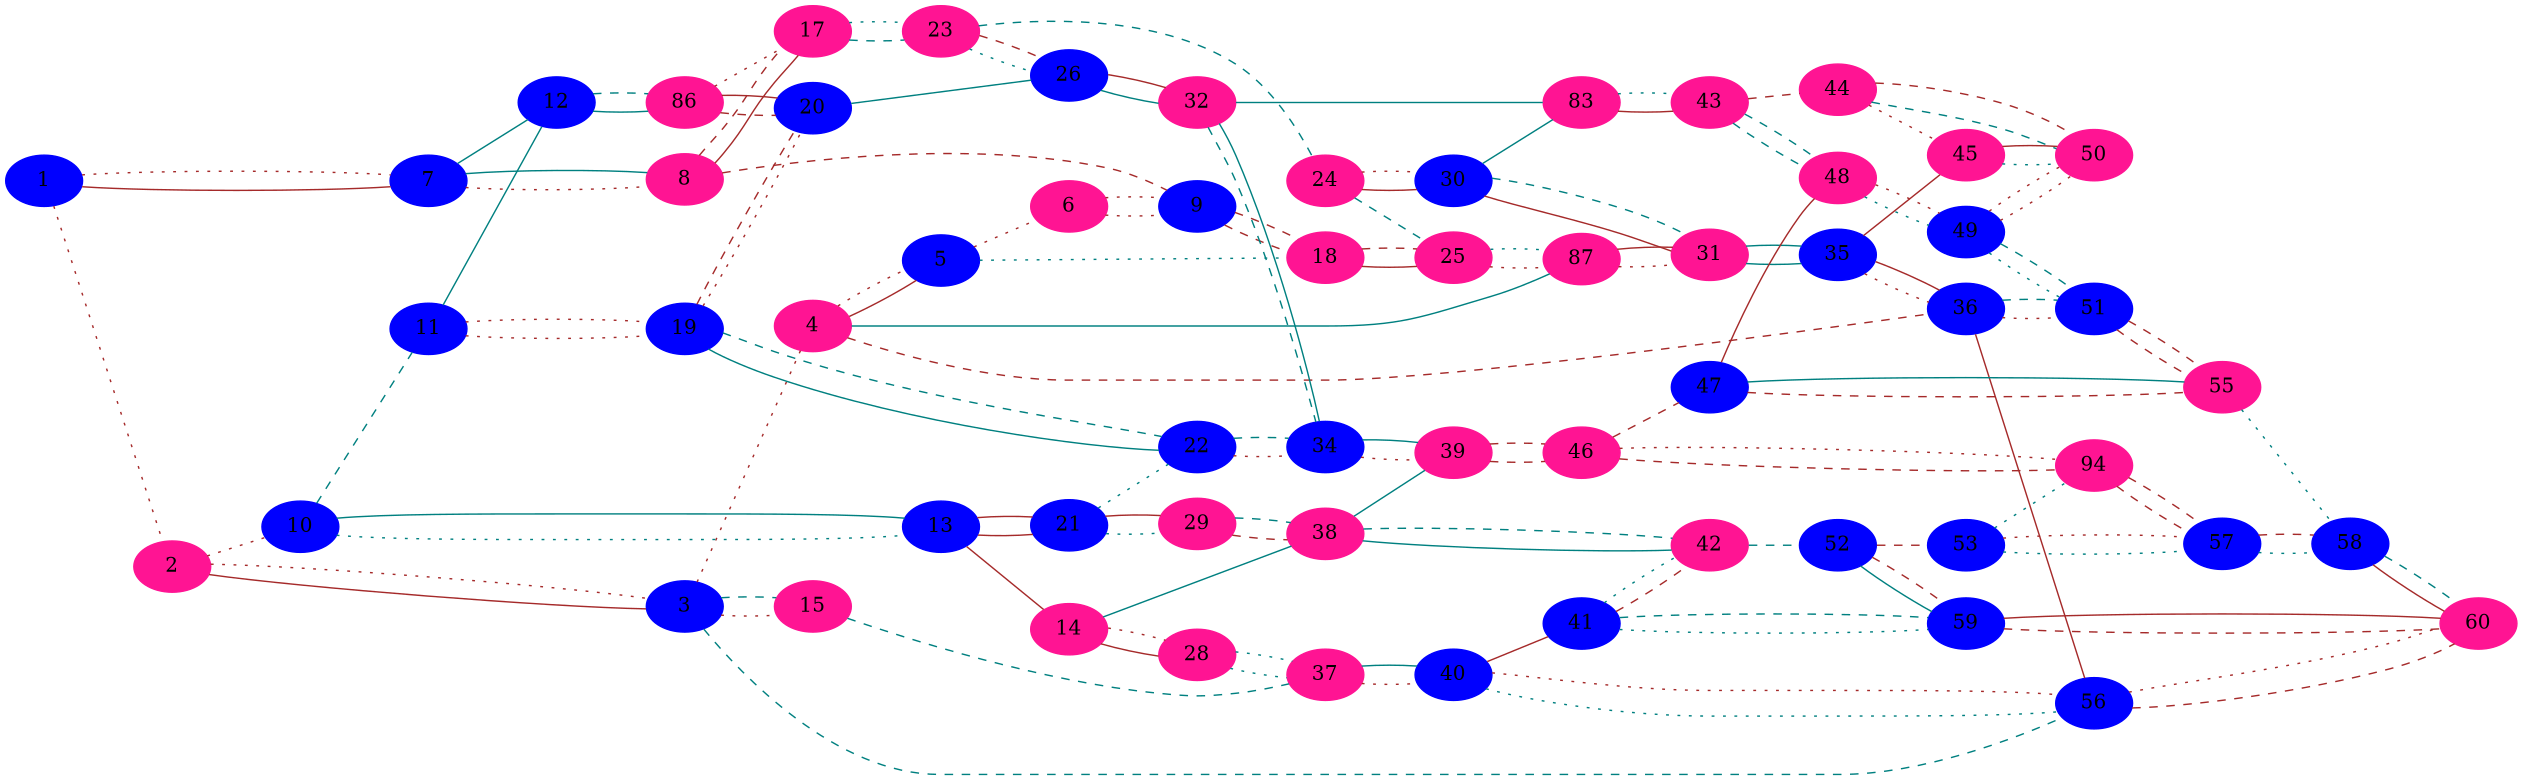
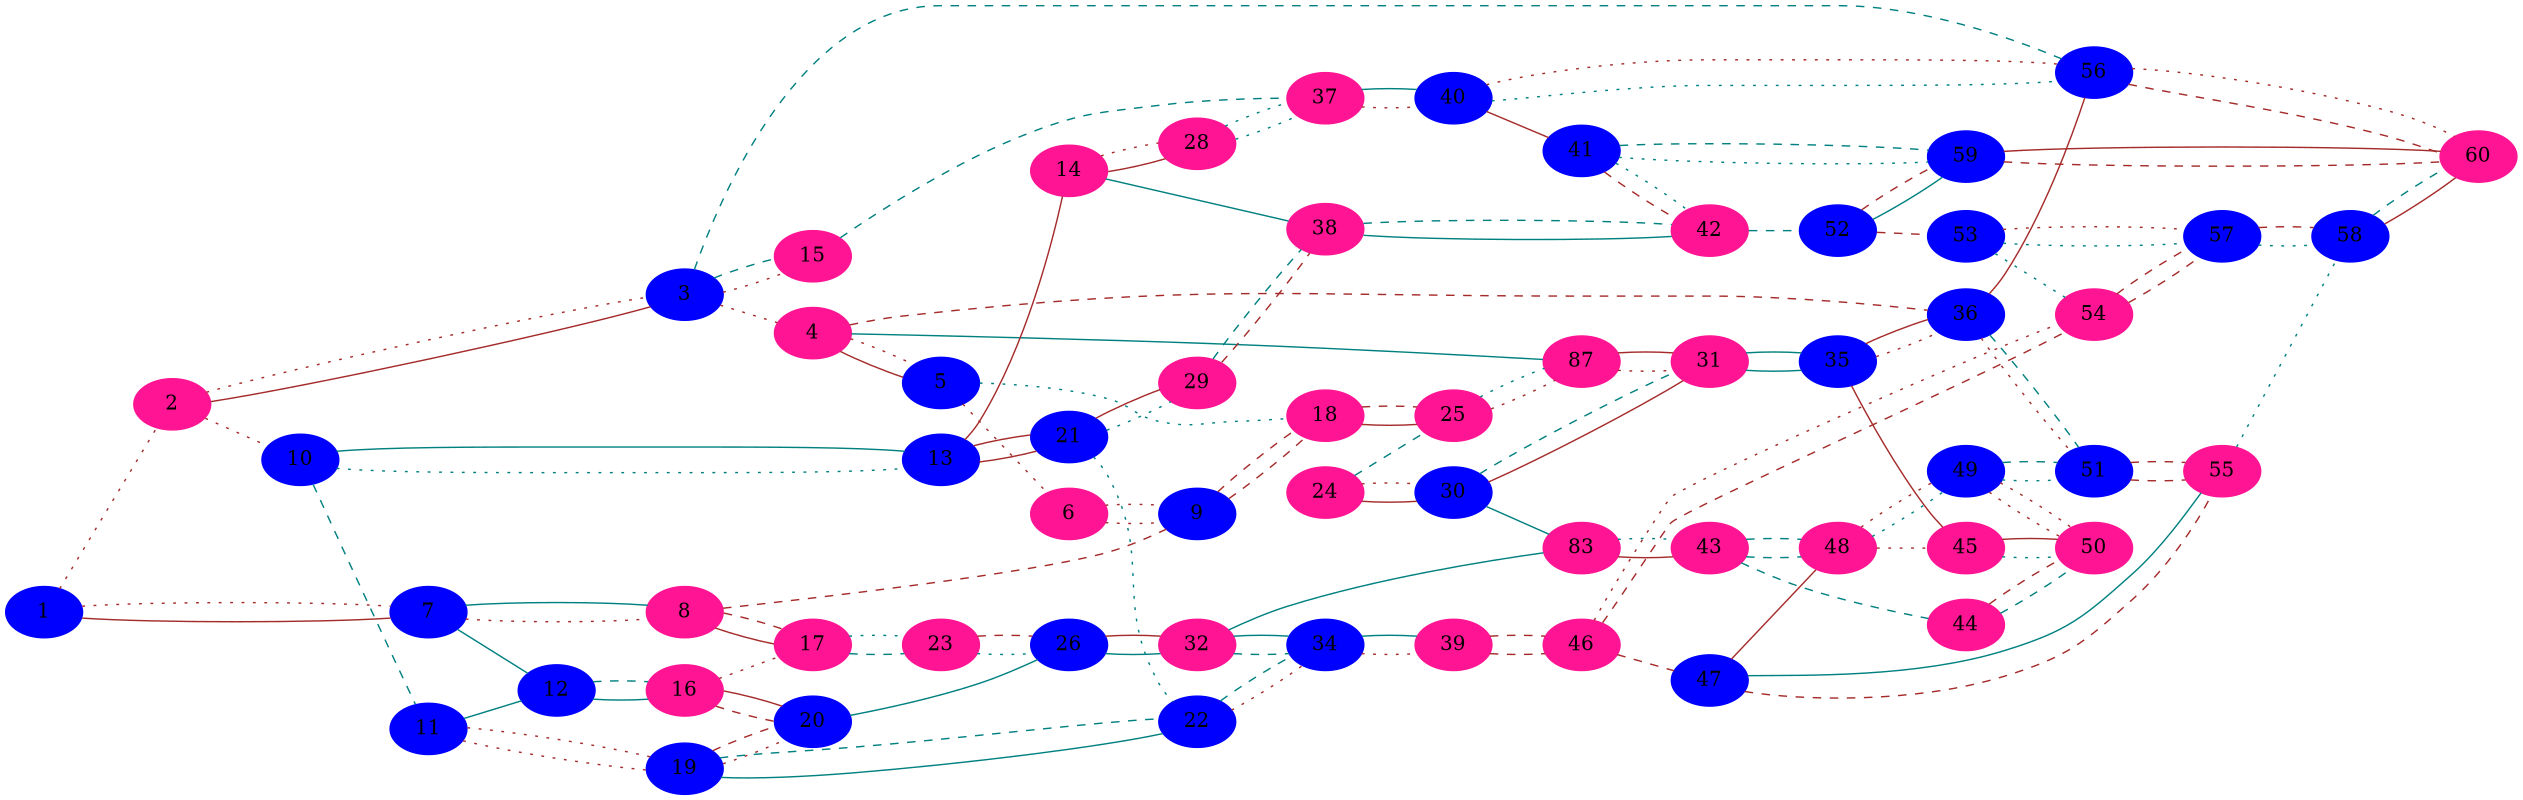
  graph {
    rankdir=LR
    node [color=deeppink style=filled]
    edge [color=brown style=dotted]
    1 [color=blue]
    2
    7 [color=blue]
    3 [color=blue]
    10 [color=blue]
    8
    12 [color=blue]
    4
    15
    56 [color=blue]
    11 [color=blue]
    13 [color=blue]
    5 [color=blue]
    n14 [label=87]
    36 [color=blue]
    37
    60
    6
    18
    31
    51 [color=blue]
    9 [color=blue]
    25
    17
-   16 [label=86]
+   16
    23
    19 [color=blue]
    14
    21 [color=blue]
    20 [color=blue]
    22 [color=blue]
    28
    38
    29
    40 [color=blue]
    26 [color=blue]
    24
    34 [color=blue]
    32
    39
    30 [color=blue]
    n42 [label=83]
    35 [color=blue]
    42
    43
    45
    44
    48
    46
    50
    55
    41 [color=blue]
    52 [color=blue]
    47 [color=blue]
-   54 [label=94]
+   54
    59 [color=blue]
    53 [color=blue]
    49 [color=blue]
    57 [color=blue]
    58 [color=blue]
    1 -- 2
    1 -- 7 [style=solid]
    1 -- 7
    2 -- 3 [style=solid]
    2 -- 3
    2 -- 10
    7 -- 8
    7 -- 8 [color=teal style=solid]
    7 -- 12 [color=teal style=solid]
    3 -- 4
    3 -- 15
    3 -- 15 [color=teal style=dashed]
    3 -- 56 [color=teal style=dashed]
    10 -- 11 [color=teal style=dashed]
    10 -- 13 [color=teal]
    10 -- 13 [color=teal style=solid]
    8 -- 9 [style=dashed]
    8 -- 17 [style=solid]
    8 -- 17 [style=dashed]
    12 -- 16 [color=teal style=solid]
    12 -- 16 [color=teal style=dashed]
    4 -- 5 [style=solid]
    4 -- 5
    4 -- n14 [color=teal style=solid]
    4 -- 36 [style=dashed]
    15 -- 37 [color=teal style=dashed]
    56 -- 60 [style=dashed]
    56 -- 60
    11 -- 12 [color=teal style=solid]
    11 -- 19
    11 -- 19
    13 -- 14 [style=solid]
    13 -- 21 [style=solid]
    13 -- 21 [style=solid]
    5 -- 6
    5 -- 18 [color=teal]
    n14 -- 31
    n14 -- 31 [style=solid]
    36 -- 56 [style=solid]
    36 -- 51
    36 -- 51 [color=teal style=dashed]
    37 -- 40
    37 -- 40 [color=teal style=solid]
    6 -- 9
    6 -- 9
    18 -- 25 [style=solid]
    18 -- 25 [style=dashed]
    31 -- 35 [color=teal style=solid]
    31 -- 35 [color=teal style=solid]
    51 -- 55 [style=dashed]
    51 -- 55 [style=dashed]
    9 -- 18 [style=dashed]
    9 -- 18 [style=dashed]
    25 -- n14
    25 -- n14 [color=teal]
    17 -- 23 [color=teal style=dashed]
    17 -- 23 [color=teal]
    16 -- 17
    16 -- 20 [style=dashed]
    16 -- 20 [style=solid]
    23 -- 26 [color=teal]
    23 -- 26 [style=dashed]
-   23 -- 24 [color=teal style=dashed]
    19 -- 20
    19 -- 20 [style=dashed]
    19 -- 22 [color=teal style=solid]
    19 -- 22 [color=teal style=dashed]
    14 -- 28 [style=solid]
    14 -- 28
    14 -- 38 [color=teal style=solid]
    21 -- 22 [color=teal]
    21 -- 29 [color=teal]
    21 -- 29 [style=solid]
    20 -- 26 [color=teal style=solid]
    22 -- 34
    22 -- 34 [color=teal style=dashed]
    28 -- 37 [color=teal]
    28 -- 37 [color=teal]
-   38 -- 39 [color=teal style=solid]
    38 -- 42 [color=teal style=solid]
    38 -- 42 [color=teal style=dashed]
    29 -- 38 [style=dashed]
    29 -- 38 [color=teal style=dashed]
    40 -- 56 [color=teal]
    40 -- 56
    40 -- 41 [style=solid]
    26 -- 32 [color=teal style=solid]
    26 -- 32 [style=solid]
    24 -- 25 [color=teal style=dashed]
    24 -- 30 [style=solid]
    24 -- 30
    34 -- 39
    34 -- 39 [color=teal style=solid]
    32 -- 34 [color=teal style=dashed]
    32 -- 34 [color=teal style=solid]
    32 -- n42 [color=teal style=solid]
    39 -- 46 [style=dashed]
    39 -- 46 [style=dashed]
    30 -- 31 [style=solid]
    30 -- 31 [color=teal style=dashed]
    30 -- n42 [color=teal style=solid]
    n42 -- 43 [style=solid]
    n42 -- 43 [color=teal]
    35 -- 36
    35 -- 36 [style=solid]
    35 -- 45 [style=solid]
    42 -- 52 [color=teal style=dashed]
-   43 -- 44 [style=dashed]
+   43 -- 44 [color=teal style=dashed]
    43 -- 48 [color=teal style=dashed]
    43 -- 48 [color=teal style=dashed]
    45 -- 50 [color=teal]
    45 -- 50 [style=solid]
-   44 -- 45
+   48 -- 45
    44 -- 50 [color=teal style=dashed]
    44 -- 50 [style=dashed]
    48 -- 49 [color=teal]
    48 -- 49
    46 -- 47 [style=dashed]
    46 -- 54 [style=dashed]
    46 -- 54
    55 -- 58 [color=teal]
    41 -- 42 [style=dashed]
    41 -- 42 [color=teal]
    41 -- 59 [color=teal]
    41 -- 59 [color=teal style=dashed]
    52 -- 59 [color=teal style=solid]
    52 -- 59 [style=dashed]
    52 -- 53 [style=dashed]
    47 -- 48 [style=solid]
    47 -- 55 [style=dashed]
    47 -- 55 [color=teal style=solid]
    54 -- 57 [style=dashed]
    54 -- 57 [style=dashed]
    59 -- 60 [style=dashed]
    59 -- 60 [style=solid]
    53 -- 54 [color=teal]
    53 -- 57 [color=teal]
    53 -- 57
    49 -- 51 [color=teal]
    49 -- 51 [color=teal style=dashed]
    49 -- 50
    49 -- 50
    57 -- 58 [color=teal]
    57 -- 58 [style=dashed]
    58 -- 60 [style=solid]
    58 -- 60 [color=teal style=dashed]
  }
